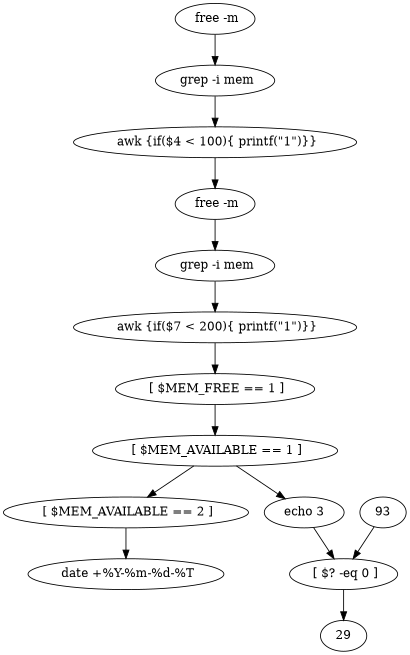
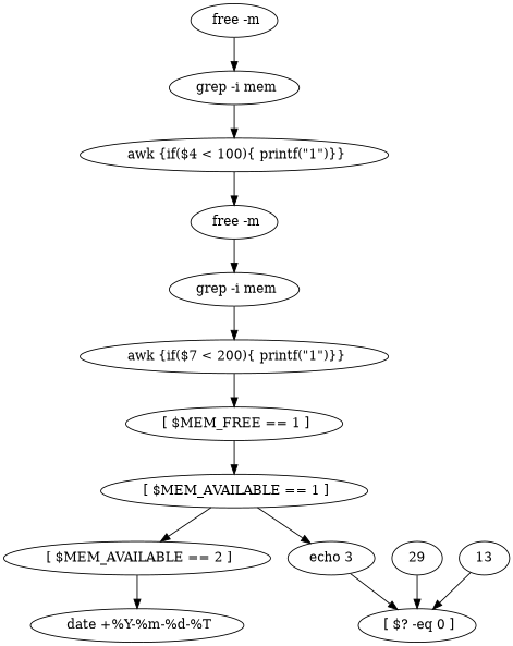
  digraph {
    n1 [label=" free -m"]
    n2 [label=" grep -i mem"]
    n3 [label=" awk {if($4 < 100){ printf(\"1\")}}"]
    n4 [label=" free -m"]
    n5 [label=" grep -i mem"]
    n6 [label=" awk {if($7 < 200){ printf(\"1\")}}"]
    n7 [label=" \[ $MEM_FREE == 1 \]"]
    n8 [label=" \[ $MEM_AVAILABLE == 1 \]"]
    n9 [label=" \[ $MEM_AVAILABLE == 2 \]"]
    n10 [label=" echo 3 "]
    n11 [label=" date +%Y-%m-%d-%T"]
    n12 [label=" \[ $? -eq 0 \]"]
    n13 [label=29]
-   93
+   93 [label=13]
    n1 -> n2
    n2 -> n3
    n3 -> n4
    n4 -> n5
    n5 -> n6
    n6 -> n7
    n7 -> n8
    n8 -> n9
    n8 -> n10
    n9 -> n11
    n10 -> n12
-   n12 -> n13
+   n13 -> n12
    93 -> n12
  }
